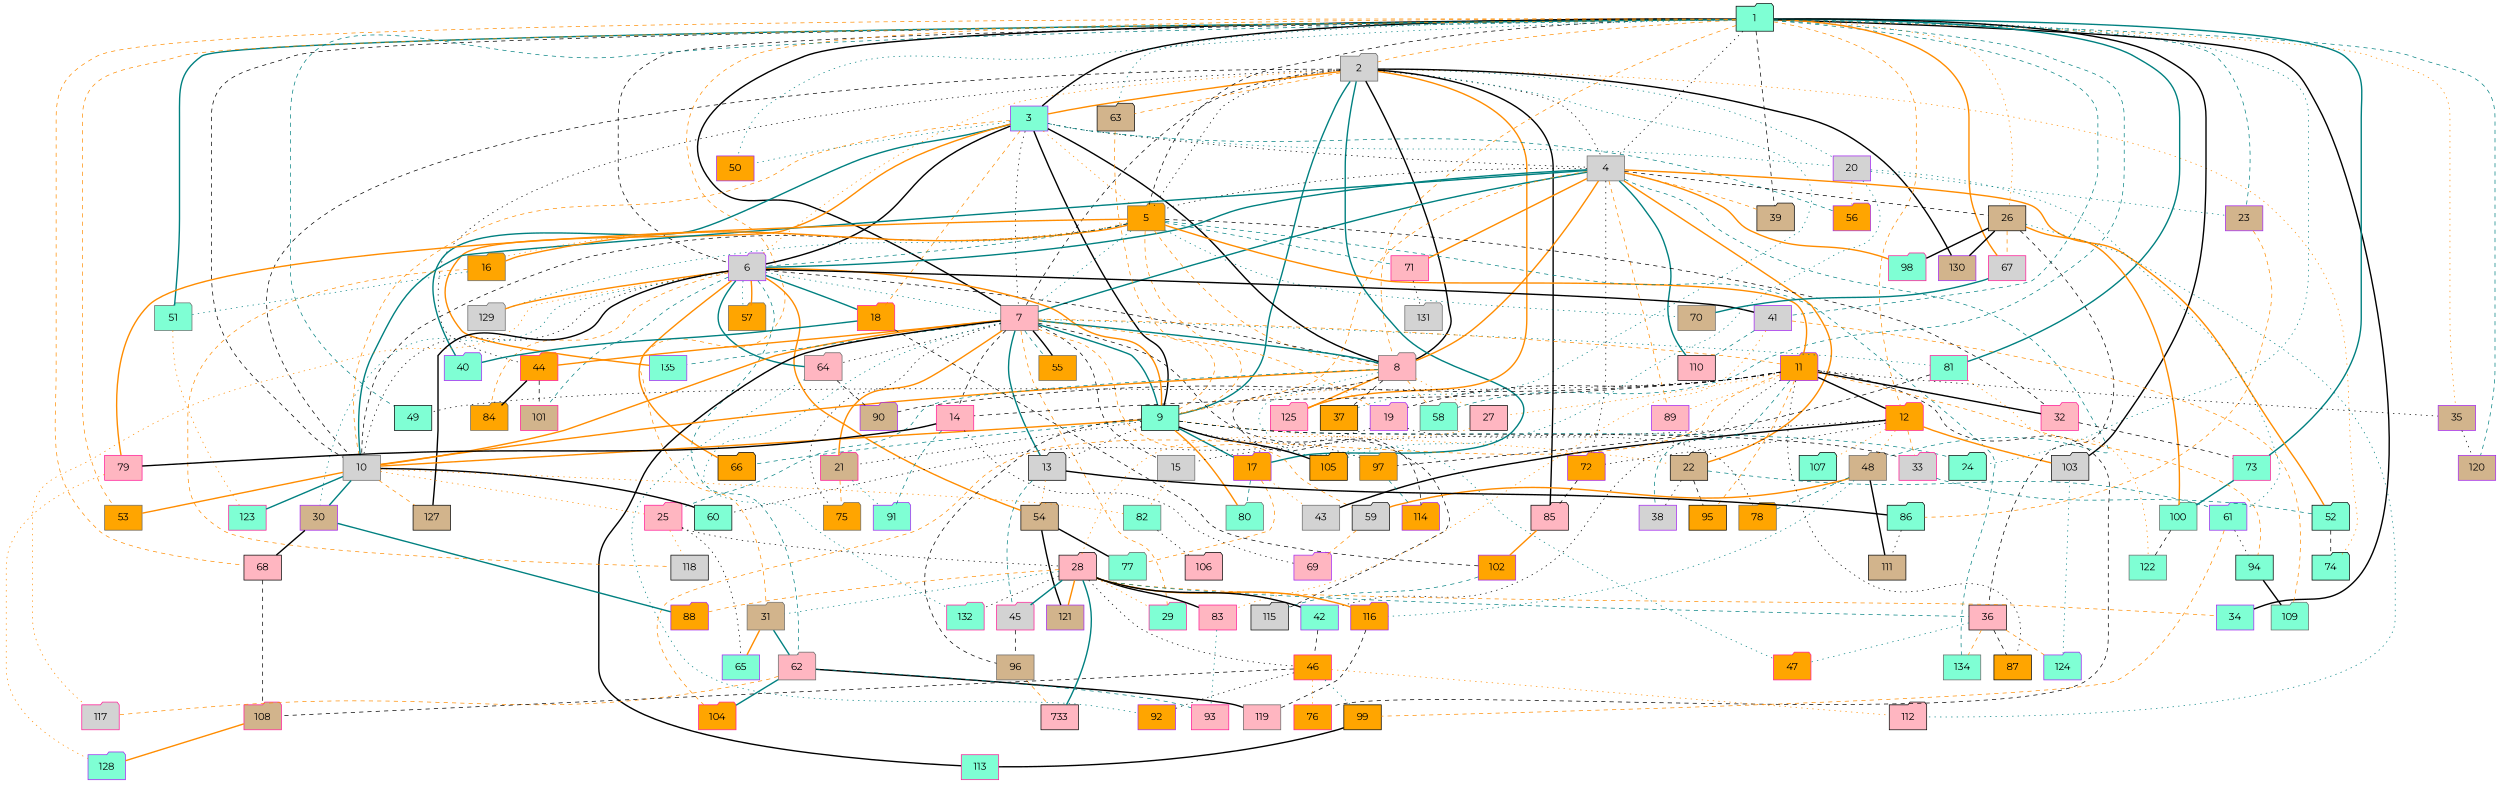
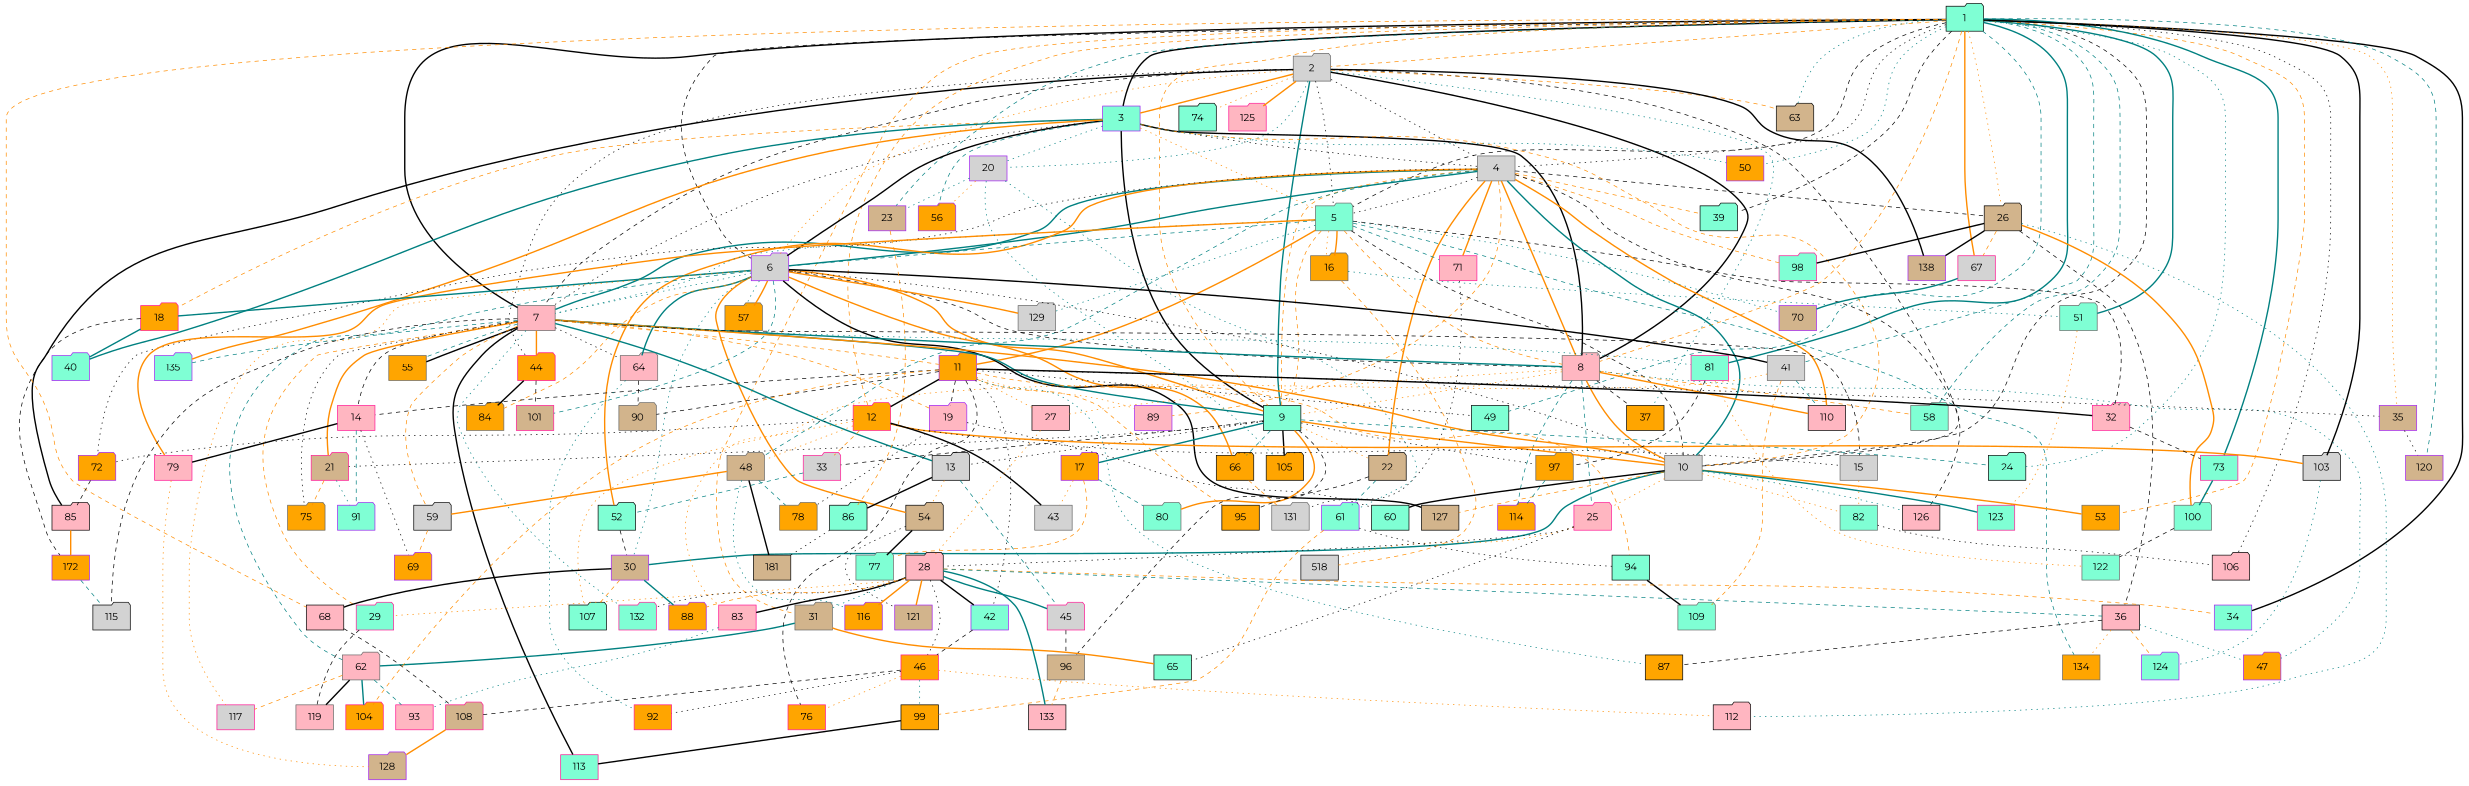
  graph {
    fontname=Montserrat
    node [color=black fillcolor=aquamarine fontname=Montserrat shape=folder style=filled]
    edge [color=darkorange fontname=Montserrat style=dashed]
    2 [color=gray40 fillcolor=lightgrey]
    1
    3 [color=purple shape=box]
    4 [color=gray40 fillcolor=lightgrey shape=box]
-   5 [color=gray40 fillcolor=orange]
+   5 [color=gray40]
    6 [color=purple fillcolor=lightgrey]
    7 [color=gray40 fillcolor=lightpink shape=box]
    8 [color=gray40 fillcolor=lightpink]
    9 [shape=box]
    10 [color=gray40 fillcolor=lightgrey shape=box]
    12 [color=deeppink fillcolor=orange]
    23 [color=purple fillcolor=tan shape=box]
    24
-   26 [fillcolor=tan shape=box]
+   26 [fillcolor=tan]
    31 [color=gray40 fillcolor=tan]
    34 [color=purple shape=box]
    35 [color=purple fillcolor=tan shape=box]
-   39 [fillcolor=tan]
-   41 [color=purple fillcolor=lightgrey shape=box]
+   39
+   41 [color=gray40 fillcolor=lightgrey shape=box]
    49 [shape=box]
    50 [color=purple fillcolor=orange shape=box]
    51 [color=gray40]
    53 [color=gray40 fillcolor=orange shape=box]
    58 [color=gray40]
    63 [fillcolor=tan]
    67 [color=deeppink fillcolor=lightgrey shape=box]
    68 [fillcolor=lightpink shape=box]
    73 [color=deeppink shape=box]
    81 [color=deeppink shape=box]
    103 [fillcolor=lightgrey]
    106 [fillcolor=lightpink]
    120 [color=purple fillcolor=tan shape=box]
    17 [color=purple fillcolor=orange]
    20 [color=purple fillcolor=lightgrey shape=box]
    37 [fillcolor=orange shape=box]
    44 [color=deeppink fillcolor=orange]
    74
    85 [fillcolor=lightpink]
    125 [color=deeppink fillcolor=lightpink]
-   130 [color=purple fillcolor=tan shape=box]
+   130 [color=purple fillcolor=tan shape=box label=138]
    18 [color=deeppink fillcolor=orange]
    40 [color=purple]
    56 [color=purple fillcolor=orange]
-   135 [color=purple shape=box]
+   135 [color=purple]
    22 [fillcolor=tan]
    48 [color=gray40 fillcolor=tan]
    52
    71 [color=deeppink fillcolor=lightpink shape=box]
    72 [color=purple fillcolor=orange]
    89 [color=purple fillcolor=lightpink shape=box]
    98 [color=deeppink]
    110 [fillcolor=lightpink shape=box]
+   126 [fillcolor=lightpink shape=box]
    11 [color=purple fillcolor=orange]
    16 [color=gray40 fillcolor=orange]
    32 [color=deeppink fillcolor=lightpink]
-   70 [color=gray40 fillcolor=tan shape=box]
+   70 [color=purple fillcolor=tan shape=box]
    79 [color=deeppink fillcolor=lightpink shape=box]
    129 [color=gray40 fillcolor=lightgrey]
-   134 [color=gray40 shape=box]
+   134 [color=gray40 fillcolor=orange shape=box]
    30 [color=purple fillcolor=tan shape=box]
    54 [fillcolor=tan]
    57 [color=gray40 fillcolor=orange]
    62 [color=gray40 fillcolor=lightpink]
    64 [color=gray40 fillcolor=lightpink]
    66 [fillcolor=orange]
    84 [color=gray40 fillcolor=orange]
    101 [color=deeppink fillcolor=tan shape=box]
-   117 [color=deeppink fillcolor=lightgrey]
+   117 [color=deeppink fillcolor=lightgrey shape=box]
    127 [fillcolor=tan shape=box]
    13 [fillcolor=lightgrey]
    14 [color=deeppink fillcolor=lightpink shape=box]
    15 [color=gray40 fillcolor=lightgrey shape=box]
    19 [color=purple fillcolor=lightpink]
    21 [color=deeppink fillcolor=tan]
    29 [color=deeppink]
    55 [color=gray40 fillcolor=orange shape=box]
    59 [fillcolor=lightgrey]
    75 [color=gray40 fillcolor=orange]
    113 [color=deeppink shape=box]
    115 [fillcolor=lightgrey]
    132 [color=deeppink]
    25 [color=deeppink fillcolor=lightpink]
    27 [fillcolor=lightpink shape=box]
-   47 [color=deeppink fillcolor=orange]
+   47 [color=purple fillcolor=orange]
    114 [color=purple fillcolor=orange]
    33 [color=deeppink fillcolor=lightgrey]
    80 [color=gray40]
    96 [color=gray40 fillcolor=tan shape=box]
    97 [color=gray40 fillcolor=orange]
    105 [fillcolor=orange]
    60 [shape=box]
    82 [color=gray40 shape=box]
    123 [color=deeppink shape=box]
    43 [color=gray40 fillcolor=lightgrey shape=box]
    107
    86
    36 [fillcolor=lightpink shape=box]
    100 [color=gray40]
    112 [fillcolor=lightpink]
-   65 [color=purple shape=box]
+   65 [shape=box]
    83 [color=deeppink fillcolor=lightpink shape=box]
    109 [color=gray40]
    108 [color=deeppink fillcolor=tan]
    122 [color=gray40 shape=box]
    124 [color=purple]
    77 [color=gray40]
    61 [color=purple]
-   102 [color=purple fillcolor=orange shape=box]
-   38 [color=purple fillcolor=lightgrey shape=box]
+   102 [color=purple fillcolor=orange shape=box label=172]
    95 [fillcolor=orange shape=box]
    78 [color=gray40 fillcolor=orange]
    116 [color=purple fillcolor=orange]
-   111 [fillcolor=tan shape=box]
+   111 [fillcolor=tan shape=box label=181]
    131 [color=gray40 fillcolor=lightgrey]
    42 [color=purple shape=box]
    76 [color=deeppink fillcolor=orange shape=box]
    87 [fillcolor=orange shape=box]
-   90 [color=purple fillcolor=tan]
+   90 [color=gray40 fillcolor=tan]
    94 [shape=box]
    104 [color=deeppink fillcolor=orange]
-   118 [fillcolor=lightgrey shape=box]
-   128 [color=purple]
+   118 [fillcolor=lightgrey shape=box label=518]
+   128 [color=purple fillcolor=tan]
    88 [color=purple fillcolor=orange]
    121 [color=purple fillcolor=tan shape=box]
    119 [color=gray40 fillcolor=lightpink shape=box]
    93 [color=deeppink fillcolor=lightpink shape=box]
-   92 [color=purple fillcolor=orange shape=box]
+   92 [color=deeppink fillcolor=orange shape=box]
    45 [color=deeppink fillcolor=lightgrey]
-   69 [color=purple fillcolor=lightpink]
+   69 [color=purple fillcolor=orange]
    91 [color=purple]
    28 [fillcolor=lightpink]
-   133 [fillcolor=lightpink shape=box label=733]
+   133 [fillcolor=lightpink shape=box]
    46 [color=deeppink fillcolor=orange shape=box]
    99 [fillcolor=orange shape=box]
    2 -- 3 [style=bold]
    2 -- 4 [color=black style=dotted]
    2 -- 5 [color=black style=dotted]
    2 -- 6 [style=dotted]
    2 -- 7 [color=black]
    2 -- 8 [color=black style=bold]
    2 -- 9 [color=teal style=bold]
    2 -- 10 [color=black]
    2 -- 63
-   2 -- 17 [color=teal style=bold]
    2 -- 20 [color=teal style=dotted]
    2 -- 37 [color=teal style=dotted]
    2 -- 44 [color=black style=dotted]
    2 -- 74 [style=dotted]
    2 -- 85 [color=black style=bold]
    2 -- 125 [style=bold]
    2 -- 130 [color=black style=bold]
    1 -- 2
    1 -- 3 [color=black style=bold]
    1 -- 4 [color=black style=dotted]
    1 -- 5 [color=black]
    1 -- 6 [color=black]
    1 -- 7 [color=black style=bold]
    1 -- 8
-   63 -- 9
+   1 -- 9
    1 -- 10 [color=black]
    1 -- 12
    1 -- 23 [color=teal]
    1 -- 24 [color=teal style=dotted]
    1 -- 26 [style=dotted]
    1 -- 31
    1 -- 34 [color=black style=bold]
    1 -- 35 [style=dotted]
    1 -- 39 [color=black]
    1 -- 41 [color=teal]
    1 -- 49 [color=teal]
    1 -- 50 [color=teal style=dotted]
    1 -- 51 [color=teal style=bold]
    1 -- 53
    1 -- 58 [color=teal]
    1 -- 63 [color=teal style=dotted]
    1 -- 67 [style=bold]
    1 -- 68
    1 -- 73 [color=teal style=bold]
    1 -- 81 [color=teal style=bold]
    1 -- 103 [color=black style=bold]
+   1 -- 106 [color=black style=dotted]
    1 -- 120 [color=teal]
    3 -- 4 [color=black style=dotted]
    3 -- 5 [style=dotted]
    3 -- 6 [color=black style=bold]
    3 -- 7 [color=black style=dotted]
    3 -- 8 [color=black style=bold]
    3 -- 9 [color=black style=bold]
    3 -- 10
    3 -- 50 [color=teal style=dotted]
    3 -- 20 [color=teal style=dotted]
    3 -- 18
    3 -- 40 [color=teal style=bold]
    3 -- 56 [color=teal]
    3 -- 135 [style=bold]
    4 -- 5 [color=black style=dotted]
    4 -- 6 [color=teal style=bold]
    4 -- 7 [color=teal style=bold]
    4 -- 8 [style=bold]
    4 -- 9
    4 -- 10 [color=teal style=bold]
    4 -- 26 [color=black]
    4 -- 39
    4 -- 22 [style=bold]
    4 -- 48 [color=teal]
    4 -- 52 [style=bold]
    4 -- 71 [style=bold]
    4 -- 72 [color=black style=dotted]
    4 -- 89
-   4 -- 98 [style=bold]
-   4 -- 110 [color=teal style=bold]
+   4 -- 98
+   4 -- 110 [style=bold]
+   4 -- 126 [color=black]
    5 -- 6 [color=teal]
    5 -- 7 [color=teal style=dotted]
    5 -- 8
    5 -- 9
    5 -- 10 [color=black]
    5 -- 71 [color=teal]
    5 -- 11 [style=bold]
    5 -- 16 [style=dotted]
    5 -- 16 [style=bold]
    5 -- 32 [color=black]
    5 -- 70 [color=teal style=dotted]
    5 -- 79 [style=bold]
    5 -- 129 [color=teal style=dotted]
    5 -- 134 [color=teal]
    6 -- 7 [color=teal style=dotted]
    6 -- 8 [color=black]
    6 -- 9 [style=bold]
    6 -- 10 [color=black style=dotted]
    6 -- 41 [color=black style=bold]
    6 -- 18 [color=teal style=bold]
    6 -- 129 [style=bold]
    6 -- 30 [color=teal style=dotted]
    6 -- 54 [style=bold]
    6 -- 57 [color=teal style=dotted]
    6 -- 57 [style=bold]
    6 -- 62 [color=teal]
    6 -- 64 [color=teal style=bold]
    6 -- 66 [style=bold]
    6 -- 84
    6 -- 101 [color=teal]
    6 -- 117 [style=dotted]
    6 -- 127 [color=black style=bold]
    7 -- 8 [color=teal style=bold]
    7 -- 9 [color=teal style=bold]
    7 -- 10 [style=bold]
    7 -- 81 [color=teal style=dotted]
    7 -- 44 [style=bold]
    7 -- 135 [color=teal]
    7 -- 11
    7 -- 64 [color=black style=dotted]
    7 -- 13 [color=teal style=bold]
    7 -- 14 [color=black]
    7 -- 15 [color=black]
    7 -- 19
    7 -- 21 [style=bold]
    7 -- 29
    7 -- 55 [color=teal]
    7 -- 55 [color=black style=bold]
    7 -- 59
    7 -- 75 [color=black style=dotted]
    7 -- 113 [color=black style=bold]
    7 -- 115 [color=black]
    7 -- 132 [color=teal style=dotted]
    8 -- 9 [style=dotted]
    8 -- 10 [style=bold]
    8 -- 58
    8 -- 37 [color=black]
-   8 -- 125 [style=bold]
+   8 -- 110 [style=bold]
    8 -- 25 [color=teal]
    8 -- 27 [style=dotted]
    8 -- 47 [color=teal style=dotted]
-   8 -- 114 [color=black]
+   8 -- 114 [color=teal]
    9 -- 10 [style=bold]
    9 -- 24 [color=teal]
    9 -- 17 [color=teal style=bold]
    9 -- 22 [style=dotted]
    9 -- 66 [color=teal]
    9 -- 13 [color=black style=dotted]
    9 -- 21 [color=black style=dotted]
    9 -- 33 [color=black]
    9 -- 80 [style=bold]
    9 -- 96 [color=black]
    9 -- 97 [color=black style=dotted]
    9 -- 105 [color=black style=bold]
    10 -- 53 [style=bold]
+   10 -- 126 [color=teal style=dotted]
    10 -- 30 [color=teal style=bold]
    10 -- 127
    10 -- 25 [style=dotted]
    10 -- 60 [color=black style=bold]
    10 -- 82 [style=dotted]
    10 -- 123 [color=teal style=bold]
    12 -- 103 [style=bold]
    12 -- 48 [style=dotted]
    12 -- 72 [color=black style=dotted]
    12 -- 15 [color=black style=dotted]
    12 -- 33
    12 -- 43 [color=black style=bold]
    12 -- 107 [style=dotted]
    23 -- 86
    26 -- 67
    26 -- 130 [color=black style=bold]
    26 -- 98 [color=black style=bold]
    26 -- 36 [color=black]
    26 -- 100 [style=bold]
    26 -- 112 [color=teal style=dotted]
    31 -- 62 [color=teal style=bold]
    31 -- 65 [style=bold]
    35 -- 120 [color=black style=dotted]
    41 -- 110 [color=teal]
    41 -- 83 [style=dotted]
    41 -- 109
    51 -- 123 [style=dotted]
    67 -- 70 [color=teal style=bold]
    68 -- 108 [color=black]
    73 -- 100 [color=teal style=bold]
    81 -- 97 [color=black]
    81 -- 122 [style=dotted]
    103 -- 124 [color=teal style=dotted]
    17 -- 80 [color=teal]
    17 -- 43 [style=dotted]
    17 -- 77
    20 -- 23 [color=teal style=dotted]
    20 -- 56 [style=dotted]
    20 -- 105 [color=teal style=dotted]
    20 -- 61 [color=teal style=dotted]
    44 -- 84 [color=black style=bold]
    44 -- 101 [color=black]
    85 -- 102 [style=bold]
    18 -- 40 [color=teal style=bold]
    18 -- 102 [color=black]
    22 -- 61 [color=teal]
-   22 -- 38 [color=black style=dotted]
    22 -- 95 [color=black]
    48 -- 59 [style=bold]
    48 -- 78 [color=teal]
    48 -- 116 [color=teal style=dotted]
    48 -- 111 [color=black style=bold]
-   52 -- 74 [color=black]
+   52 -- 30 [color=black]
    71 -- 131 [color=black style=dotted]
    72 -- 85 [color=black]
    11 -- 12 [color=black style=bold]
    11 -- 35 [color=black style=dotted]
    11 -- 49 [color=black style=dotted]
    11 -- 89 [style=dotted]
    11 -- 32 [color=black style=bold]
    11 -- 14 [color=black]
    11 -- 19 [color=black]
    11 -- 27 [style=dotted]
-   11 -- 38 [color=teal]
    11 -- 95
    11 -- 42 [color=black style=dotted]
    11 -- 76 [color=black]
-   11 -- 87 [color=black style=dotted]
+   11 -- 87 [color=teal style=dotted]
    11 -- 90 [color=black]
    11 -- 94
    11 -- 104
    16 -- 51 [color=teal style=dotted]
    16 -- 118
    32 -- 73 [color=black]
    79 -- 128 [style=dotted]
    30 -- 68 [color=black style=bold]
+   30 -- 107
    30 -- 88 [color=teal style=bold]
    54 -- 77 [color=black style=bold]
-   54 -- 121 [color=black style=bold]
+   54 -- 121 [color=black style=dotted]
    62 -- 117
    62 -- 104 [color=teal style=bold]
    62 -- 119 [color=black style=bold]
    62 -- 93 [color=teal]
    64 -- 90 [color=black]
    64 -- 92 [color=teal style=dotted]
+   66 -- 131
    13 -- 54 [style=dotted]
    13 -- 86 [color=black style=bold]
    13 -- 45 [color=teal]
    14 -- 79 [color=black style=bold]
    14 -- 69 [color=black style=dotted]
    14 -- 91 [color=teal]
    15 -- 82 [style=dotted]
    19 -- 60 [color=black style=dotted]
    19 -- 78 [color=black style=dotted]
    21 -- 75
    21 -- 91 [color=teal style=dotted]
-   116 -- 119 [color=black]
+   29 -- 119 [color=black]
    59 -- 69
    25 -- 65 [color=black style=dotted]
    25 -- 118 [style=dotted]
    25 -- 28 [color=black style=dotted]
    27 -- 28 [style=dotted]
    33 -- 52 [color=teal]
    96 -- 133
    97 -- 114 [color=teal]
    82 -- 106 [color=black style=dotted]
    86 -- 111 [color=black style=dotted]
-   36 -- 134
+   36 -- 134 [style=dotted]
    36 -- 47 [color=teal style=dotted]
    36 -- 124
    36 -- 87 [color=black]
    100 -- 122 [color=black]
    83 -- 93 [color=teal style=dotted]
    108 -- 128 [style=bold]
    61 -- 94 [color=black style=dotted]
    61 -- 99
    102 -- 115 [color=teal]
    42 -- 46 [color=black]
    94 -- 109 [color=black style=bold]
    45 -- 96 [color=black]
    28 -- 31 [color=teal style=dotted]
    28 -- 34
    28 -- 29 [style=dotted]
    28 -- 132 [color=black style=dotted]
    28 -- 36 [color=teal]
    28 -- 83 [color=black style=bold]
    28 -- 116 [style=bold]
    28 -- 42 [color=black style=bold]
    28 -- 88
    28 -- 121 [style=bold]
    28 -- 45 [color=teal style=bold]
    28 -- 133 [color=teal style=bold]
    28 -- 46 [color=black style=dotted]
    46 -- 112 [style=dotted]
    46 -- 108 [color=black]
    46 -- 76 [style=dotted]
    46 -- 92 [color=black style=dotted]
    46 -- 99 [color=teal style=dotted]
    99 -- 113 [color=black style=bold]
  }
